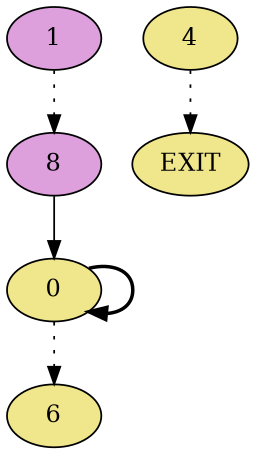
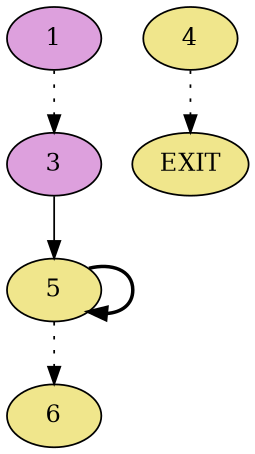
  digraph {
    node [fillcolor=khaki style=filled]
    edge [style=dotted]
    1 [fillcolor=plum]
-   3 [fillcolor=plum label=8]
+   3 [fillcolor=plum]
    n3 [label=EXIT]
-   5 [label=0]
+   5
    4
    6
    1 -> 3
    3 -> 5 [style=solid]
    5 -> 5 [style=bold]
    5 -> 6
    4 -> n3
  }
